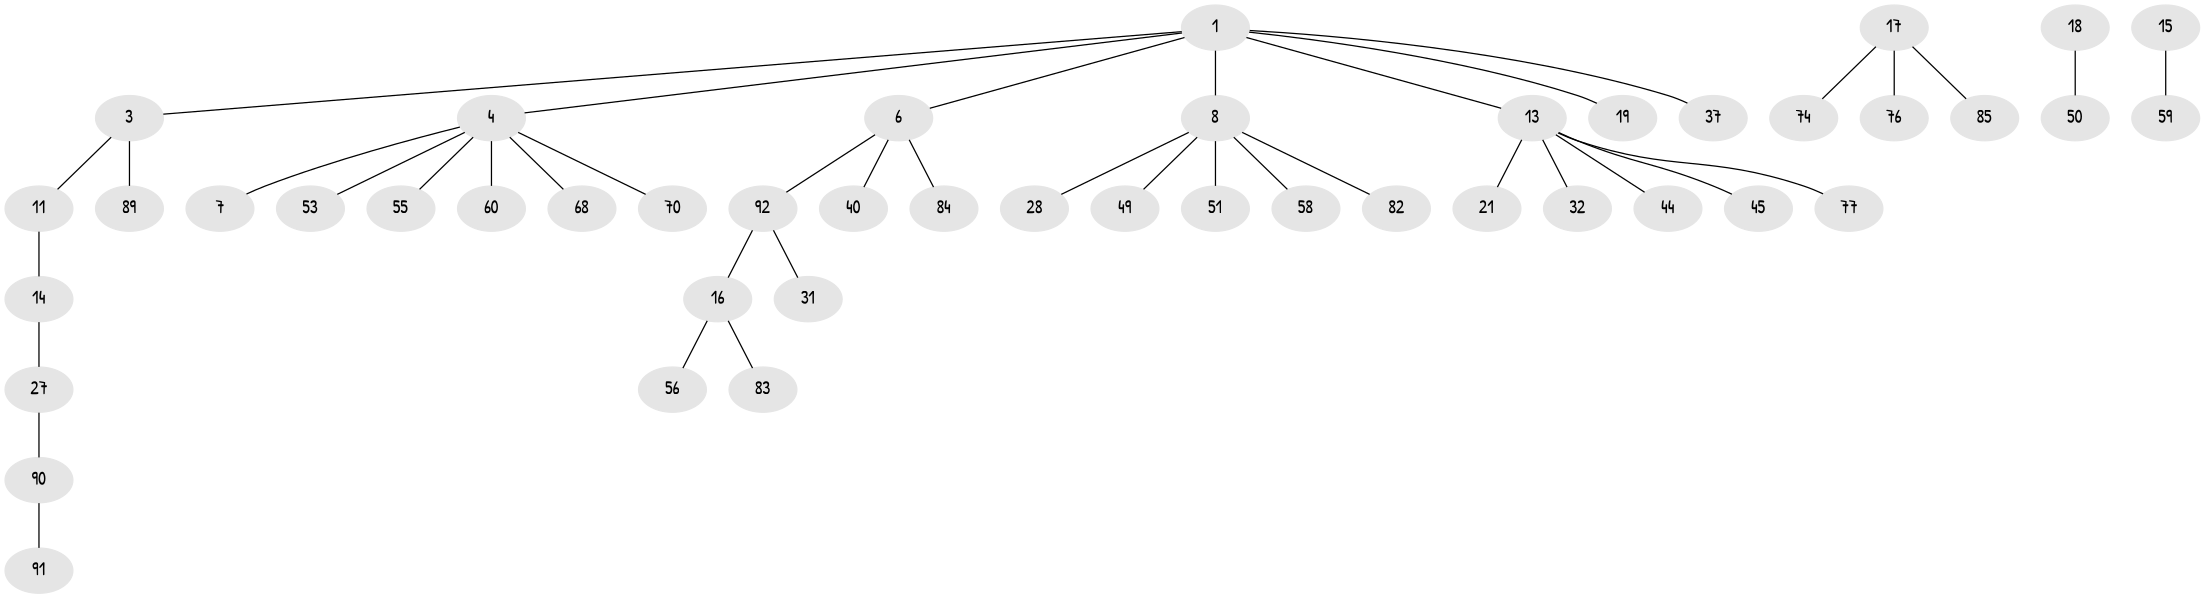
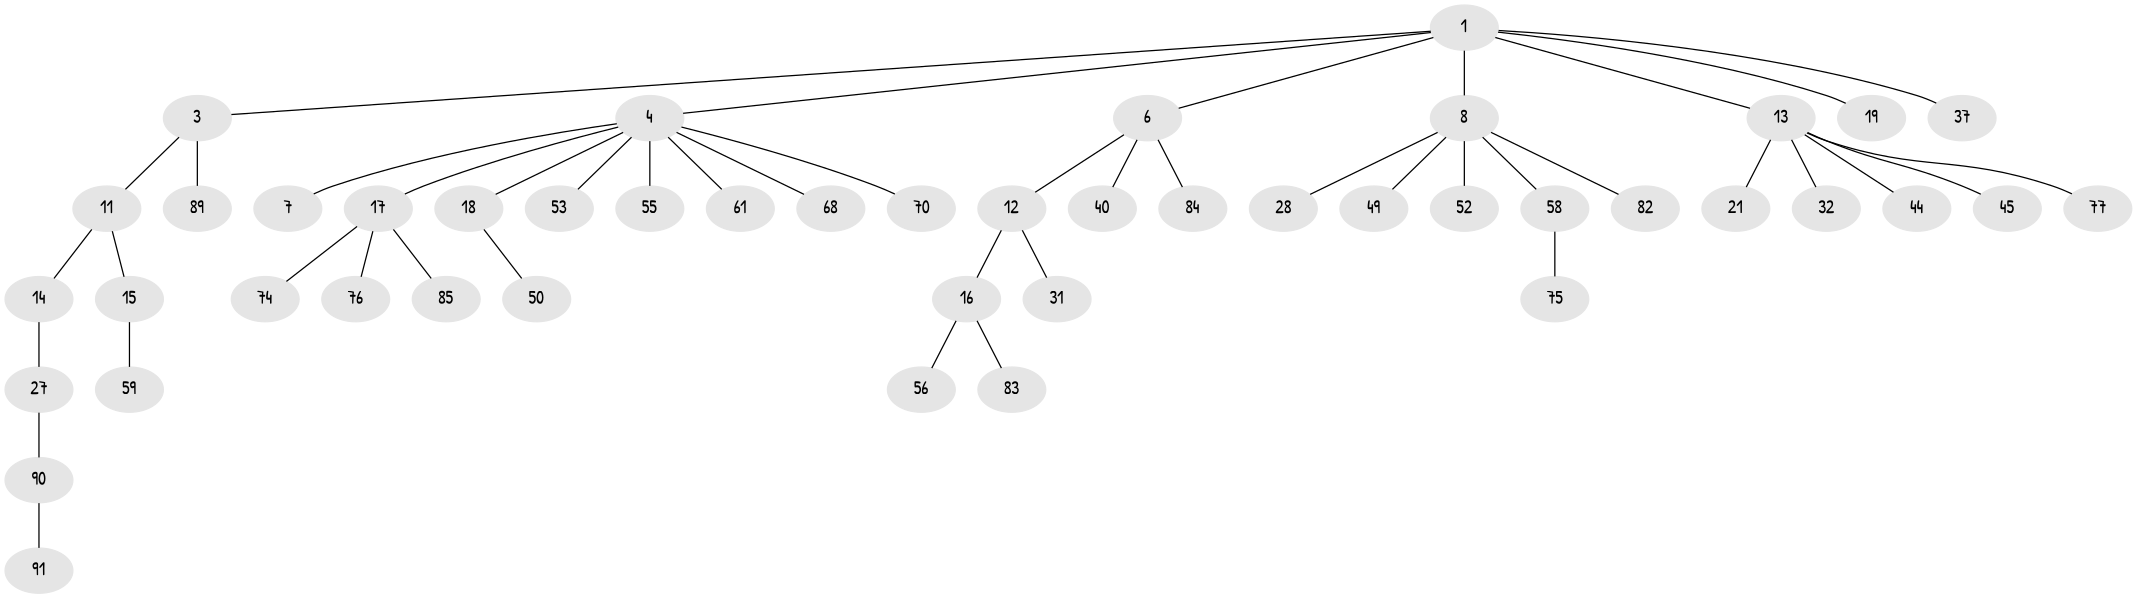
  graph {
    fontname="Patrick Hand"
    node [color=gray90 fontname="Patrick Hand" style=filled]
    edge [fontname="Patrick Hand"]
    1 [super="+2"]
    3
    4 [super="+5"]
    6 [super="+9+22"]
    8 [super="+47+26+65+34"]
    13 [super="+35+41+33"]
    19 [super="+78"]
    37
    11
    89
    7 [super="+39+20"]
    17 [super="+57+60"]
    18
    53
    55
-   61 [label=60]
+   61
    n17 [label=68]
    70 [super="+81"]
-   12 [super="+23" label=92]
+   12 [super="+23"]
    40
    84
    28 [super="+36"]
    49
-   52 [label=51]
+   52
    58 [super="+66"]
    82
    21 [super="+80"]
    32
    44
    45 [super="+62+54"]
    77
    14 [super="+67"]
    15 [super="+24"]
    74 [super="+86"]
    76 [super="+92"]
    85
    50
    16 [super="+48+30"]
    31
+   75
    27 [super="+72+51"]
    59 [super="+87"]
    56
    83
    90
    91
    1 -- 3
    1 -- 4
    1 -- 6
    1 -- 8
    1 -- 13
    1 -- 19
    1 -- 37
    3 -- 11
    3 -- 89
    4 -- 7
+   4 -- 17
+   4 -- 18
    4 -- 53
    4 -- 55
    4 -- 61
    4 -- n17
    4 -- 70
    6 -- 12
    6 -- 40
    6 -- 84
    8 -- 28
    8 -- 49
    8 -- 52
    8 -- 58
    8 -- 82
    13 -- 21
    13 -- 32
    13 -- 44
    13 -- 45
    13 -- 77
    11 -- 14
+   11 -- 15
    17 -- 74
    17 -- 76
    17 -- 85
    18 -- 50
    12 -- 16
    12 -- 31
+   58 -- 75
    14 -- 27
    15 -- 59
    16 -- 56
    16 -- 83
    27 -- 90
    90 -- 91
  }
